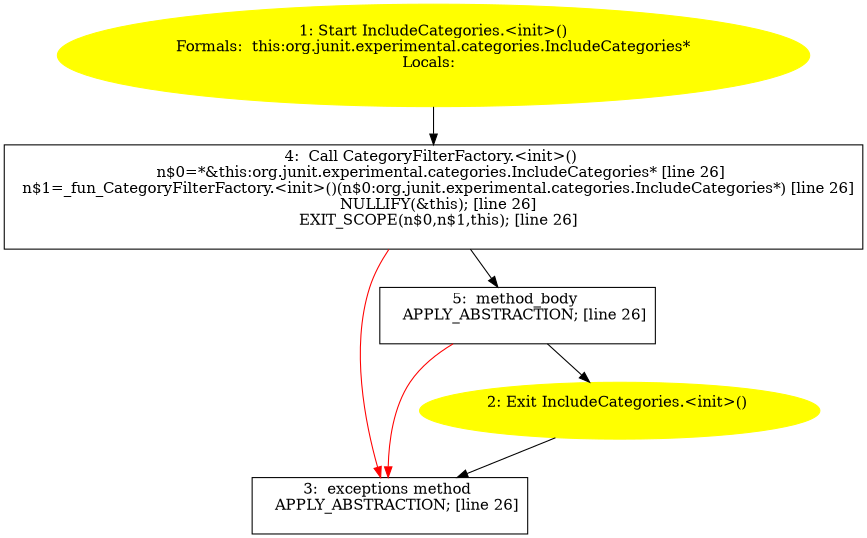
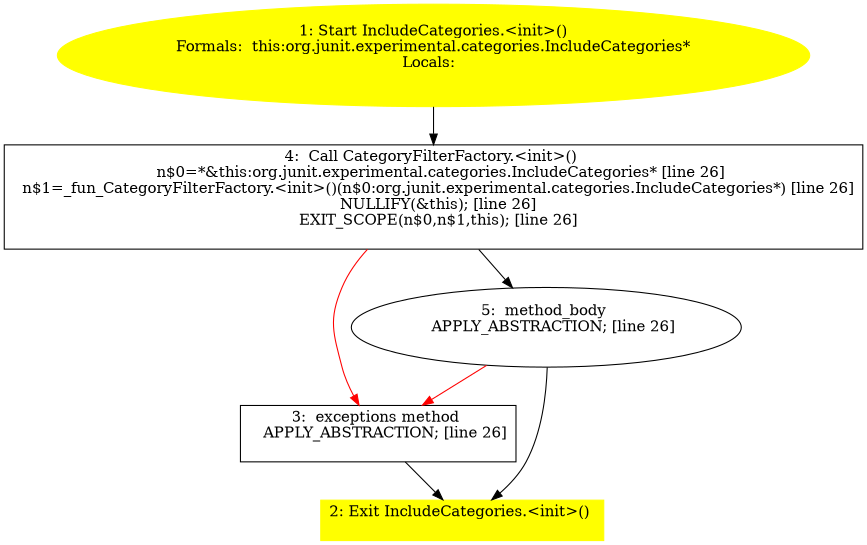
  digraph {
    node [shape=box]
    n1 [color=yellow label="1: Start IncludeCategories.<init>()\nFormals:  this:org.junit.experimental.categories.IncludeCategories*\nLocals:  \n  " style=filled shape=""]
    n2 [label="4:  Call CategoryFilterFactory.<init>() \n   n$0=*&this:org.junit.experimental.categories.IncludeCategories* [line 26]\n  n$1=_fun_CategoryFilterFactory.<init>()(n$0:org.junit.experimental.categories.IncludeCategories*) [line 26]\n  NULLIFY(&this); [line 26]\n  EXIT_SCOPE(n$0,n$1,this); [line 26]\n "]
    n3 [label="3:  exceptions method \n   APPLY_ABSTRACTION; [line 26]\n "]
-   n4 [label="5:  method_body \n   APPLY_ABSTRACTION; [line 26]\n "]
-   n5 [color=yellow label="2: Exit IncludeCategories.<init>() \n  " style=filled shape=""]
+   n4 [label="5:  method_body \n   APPLY_ABSTRACTION; [line 26]\n " shape=ellipse]
+   n5 [color=yellow label="2: Exit IncludeCategories.<init>() \n  " style=filled]
    n1 -> n2
    n2 -> n3 [color=red]
    n2 -> n4
-   n5 -> n3
+   n3 -> n5
    n4 -> n3 [color=red]
    n4 -> n5
  }
